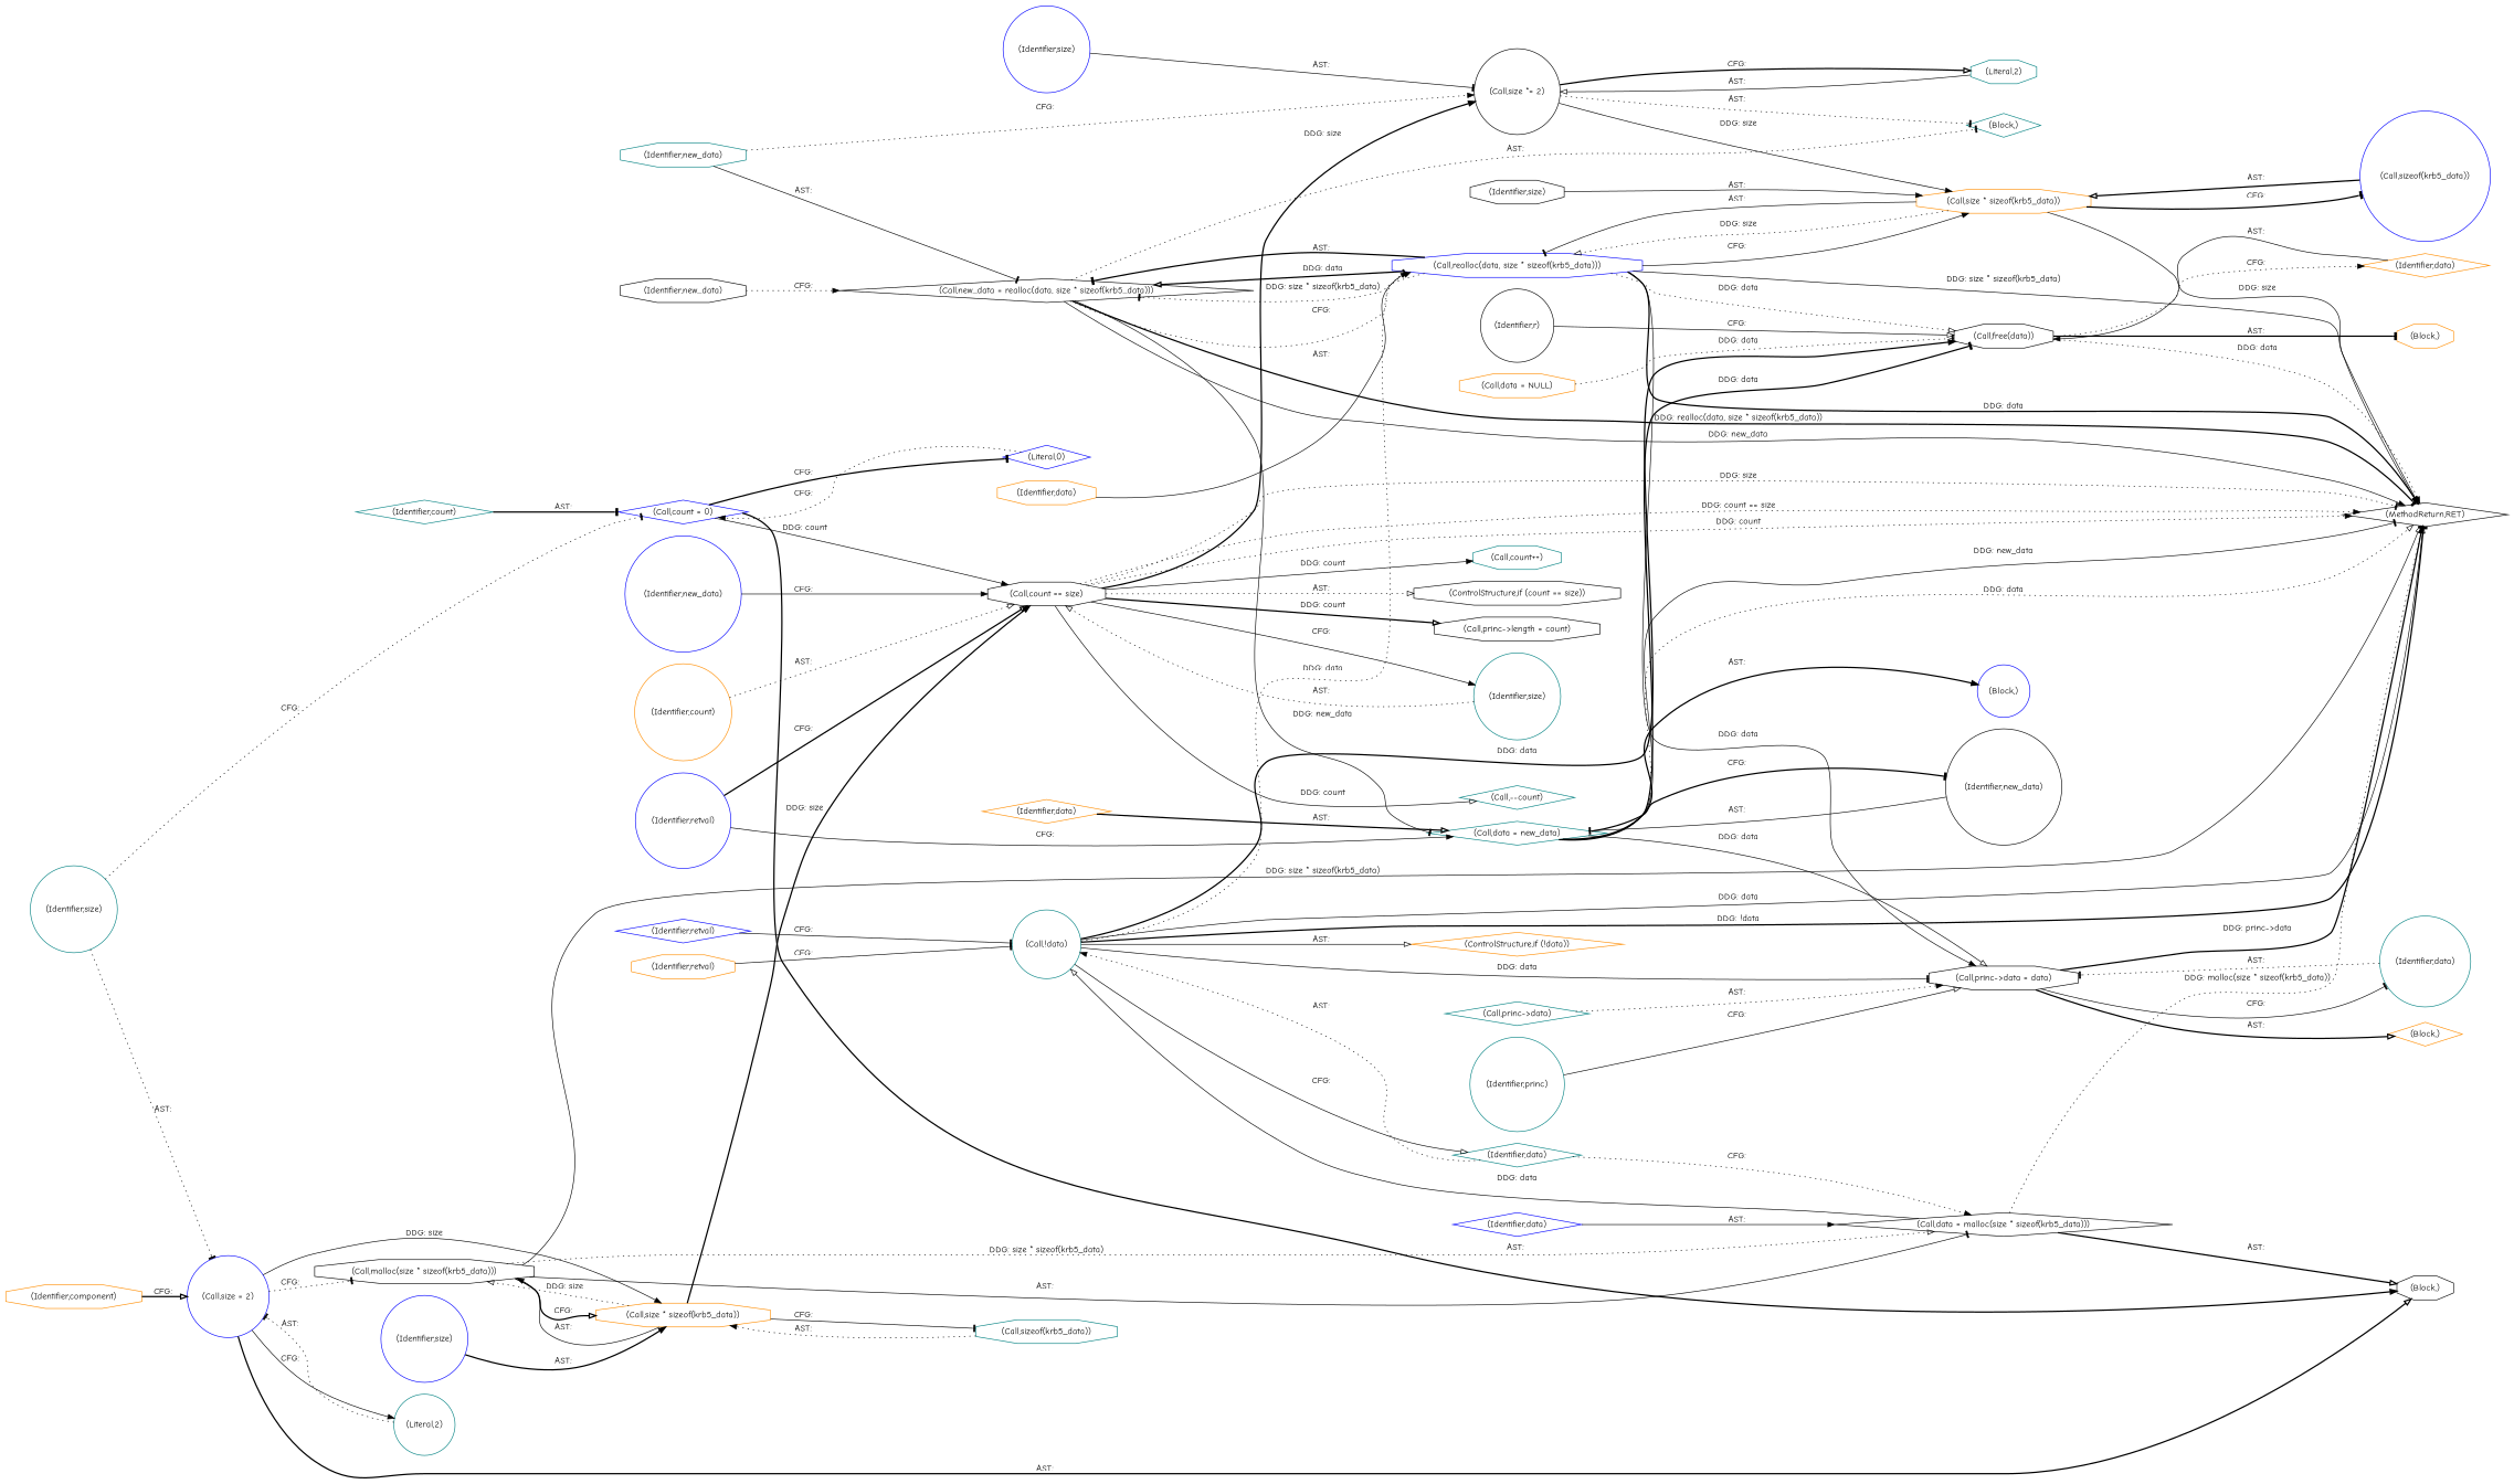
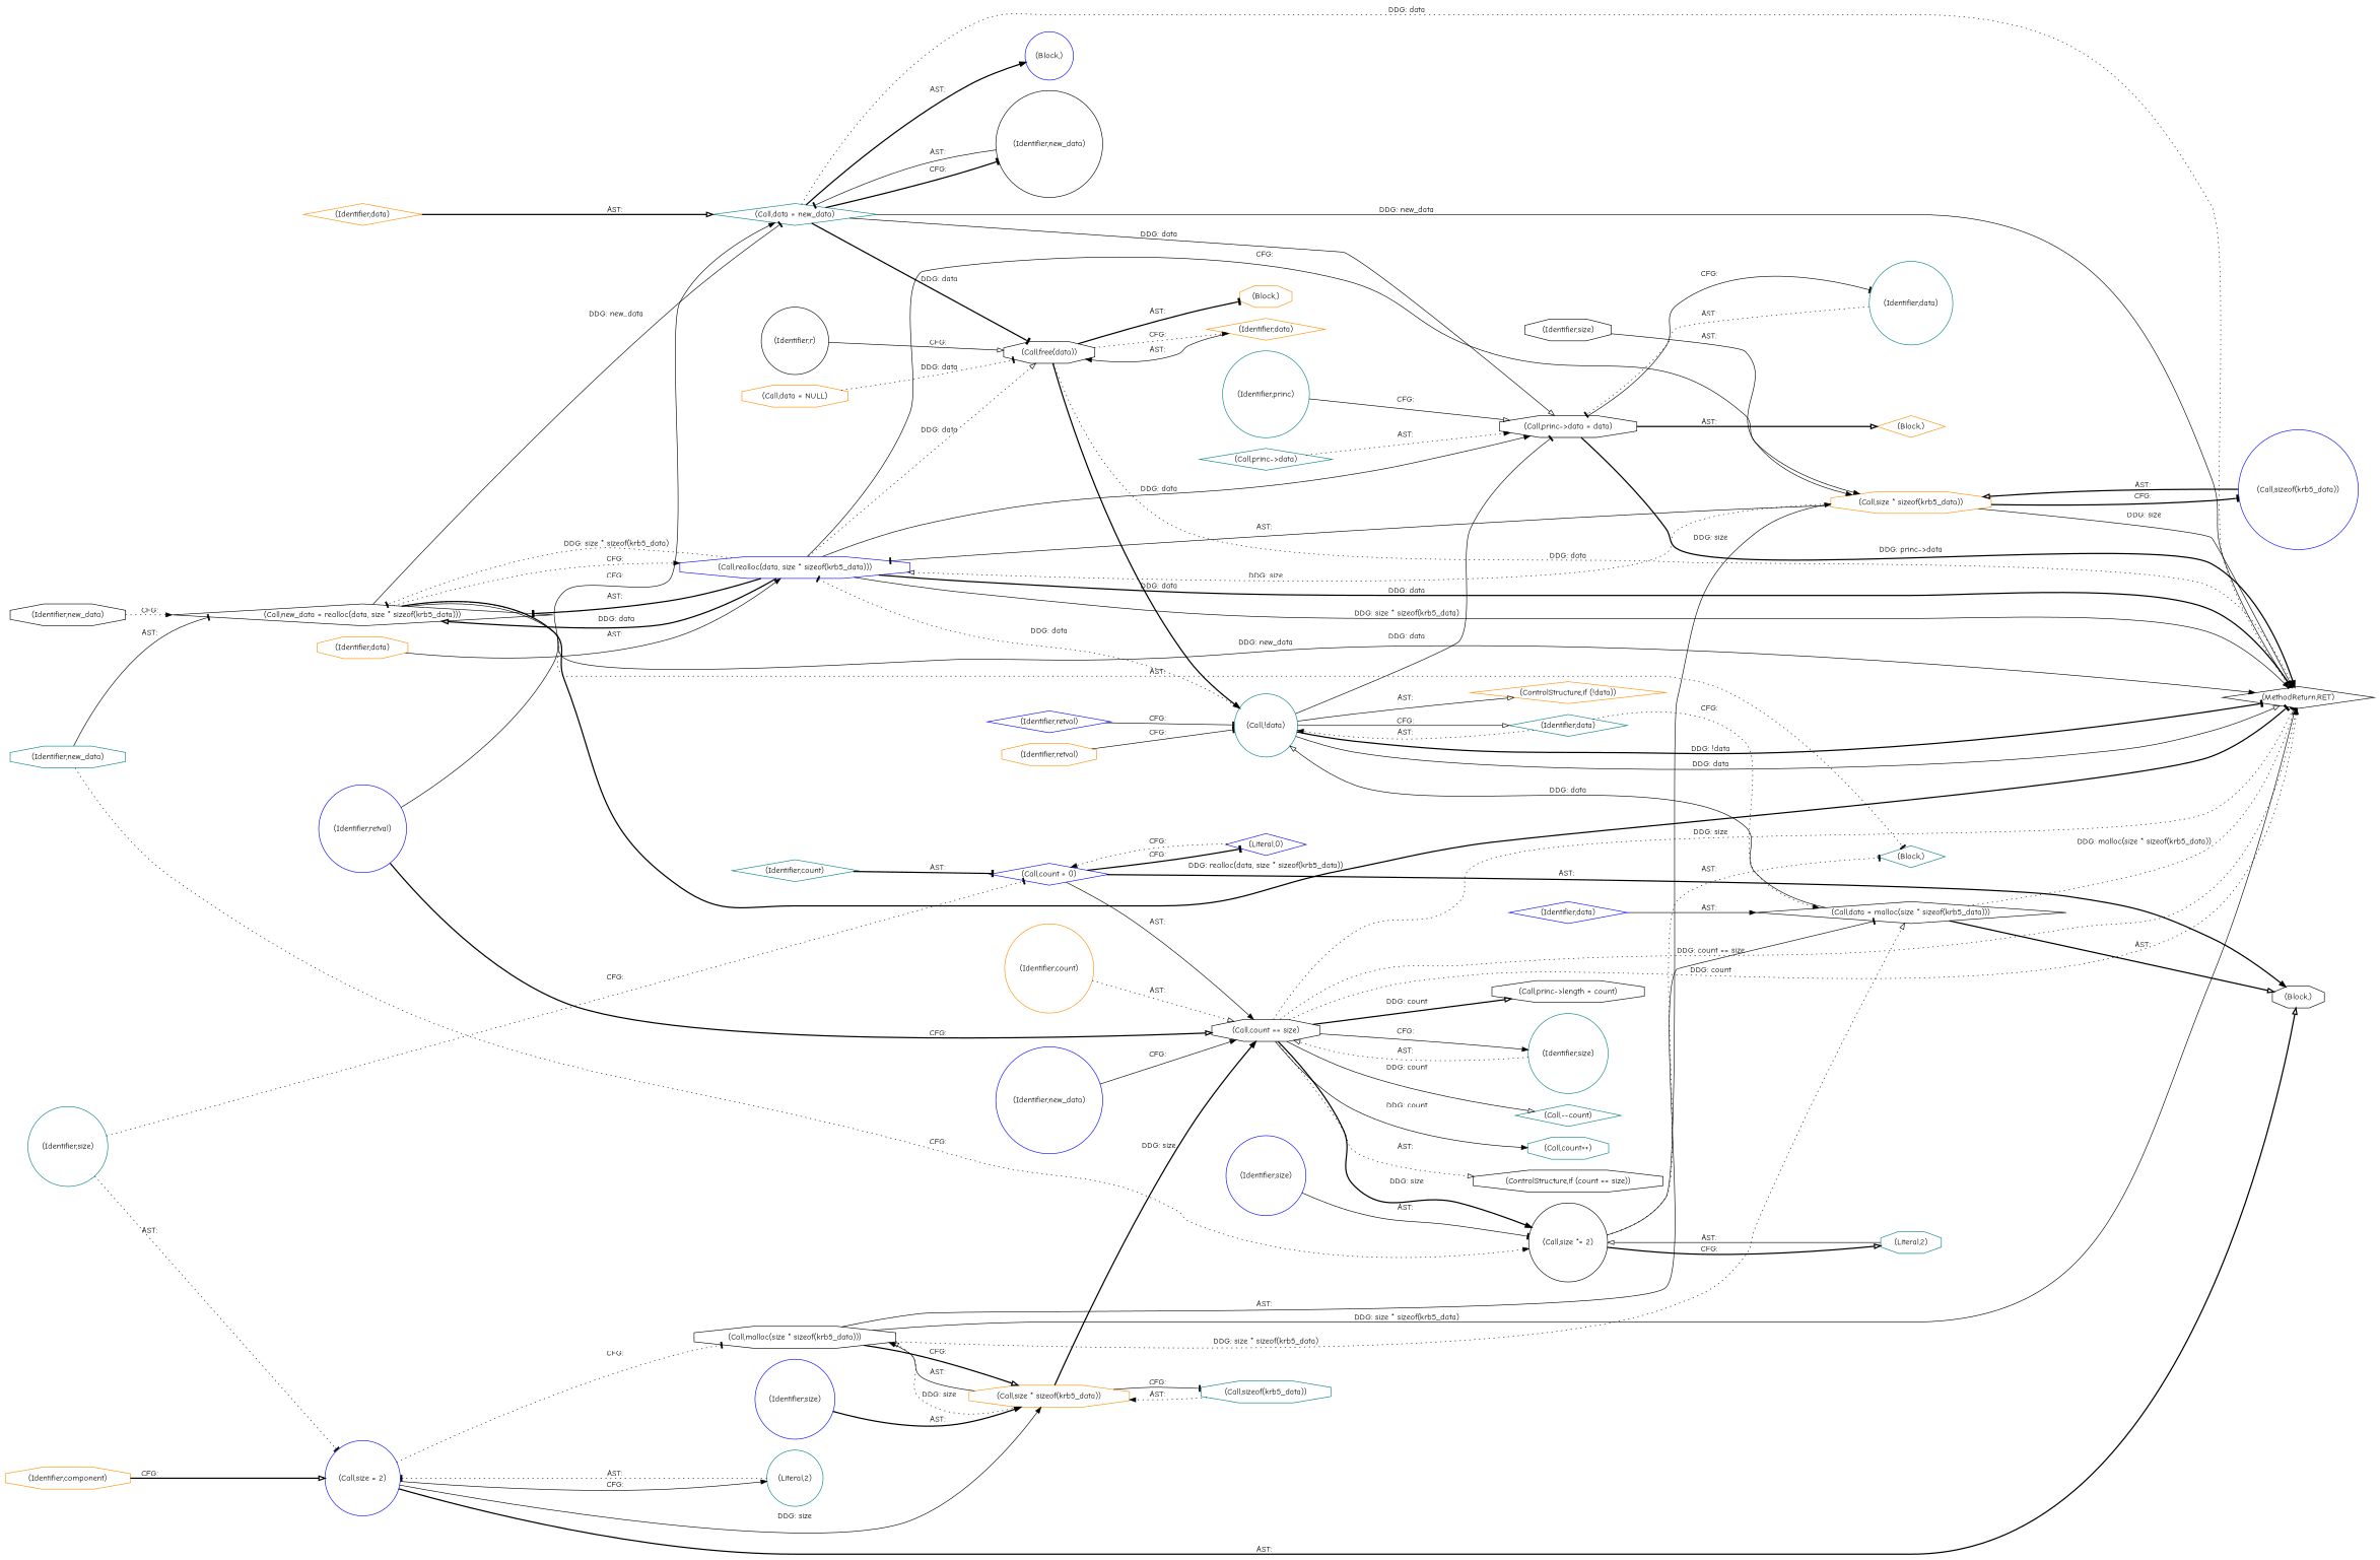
  digraph {
    fontname="Comic Neue"
    rankdir=LR
    node [color=teal fontname="Comic Neue" shape=octagon]
    edge [arrowhead=normal fontname="Comic Neue" style=solid]
    n1 [color=black label="(Call,new_data = realloc(data, size * sizeof(krb5_data)))" shape=diamond]
    n2 [color=blue label="(Call,realloc(data, size * sizeof(krb5_data)))"]
    n3 [label="(Call,data = new_data)" shape=diamond]
    n4 [color=black label="(MethodReturn,RET)" shape=diamond]
    n5 [label="(Block,)" shape=diamond]
    n6 [color=darkorange label="(Call,size * sizeof(krb5_data))"]
    n7 [color=black label="(Call,princ->data = data)"]
    n8 [color=black label="(Call,free(data))"]
    n9 [color=black label="(Identifier,new_data)" shape=circle]
    n10 [color=blue label="(Block,)" shape=circle]
    n11 [color=blue label="(Call,sizeof(krb5_data))" shape=circle]
    n12 [label="(Identifier,data)" shape=circle]
    n13 [color=darkorange label="(Block,)" shape=diamond]
    n14 [color=darkorange label="(Block,)"]
    n15 [color=darkorange label="(Identifier,data)" shape=diamond]
    n16 [label="(Call,!data)" shape=circle]
    n17 [label="(Identifier,data)" shape=diamond]
    n18 [color=darkorange label="(ControlStructure,if (!data))" shape=diamond]
    n19 [color=black label="(Call,data = malloc(size * sizeof(krb5_data)))" shape=diamond]
    n20 [color=black label="(Block,)"]
    n21 [color=black label="(Call,malloc(size * sizeof(krb5_data)))"]
    n22 [color=darkorange label="(Call,size * sizeof(krb5_data))"]
    n23 [color=black label="(Call,count == size)"]
    n24 [label="(Call,sizeof(krb5_data))"]
    n25 [color=black label="(Call,size *= 2)" shape=circle]
    n26 [color=black label="(Call,princ->length = count)"]
    n27 [label="(Identifier,size)" shape=circle]
    n28 [label="(Call,--count)" shape=diamond]
    n29 [label="(Call,count++)"]
    n30 [color=black label="(ControlStructure,if (count == size))"]
    n31 [color=blue label="(Call,size = 2)" shape=circle]
    n32 [label="(Literal,2)" shape=circle]
    n33 [label="(Literal,2)"]
    n34 [color=blue label="(Call,count = 0)" shape=diamond]
    n35 [color=blue label="(Literal,0)" shape=diamond]
    n36 [color=darkorange label="(Identifier,component)"]
    n37 [color=black label="(Identifier,r)" shape=circle]
    n38 [color=darkorange label="(Call,data = NULL)"]
    n39 [color=blue label="(Identifier,new_data)" shape=circle]
    n40 [label="(Identifier,princ)" shape=circle]
    n41 [color=black label="(Identifier,new_data)"]
    n42 [color=blue label="(Identifier,size)" shape=circle]
    n43 [color=blue label="(Identifier,retval)" shape=diamond]
    n44 [color=blue label="(Identifier,data)" shape=diamond]
    n45 [color=black label="(Identifier,size)"]
    n46 [label="(Identifier,size)" shape=circle]
    n47 [color=darkorange label="(Identifier,count)" shape=circle]
    n48 [label="(Identifier,count)" shape=diamond]
    n49 [color=darkorange label="(Identifier,data)" shape=diamond]
    n50 [label="(Identifier,new_data)"]
    n51 [color=blue label="(Identifier,size)" shape=circle]
    n52 [label="(Call,princ->data)" shape=diamond]
    n53 [color=darkorange label="(Identifier,data)"]
    n54 [color=blue label="(Identifier,retval)" shape=circle]
    n55 [color=darkorange label="(Identifier,retval)"]
    n1 -> n2 [label="CFG: " style=dotted]
    n1 -> n3 [arrowhead=tee label="DDG: new_data"]
    n1 -> n4 [arrowhead=tee label="DDG: realloc(data, size * sizeof(krb5_data))" style=bold]
    n1 -> n4 [label="DDG: new_data"]
    n1 -> n5 [arrowhead=tee label="AST: " style=dotted]
    n2 -> n1 [arrowhead=tee label="AST: " style=bold]
    n2 -> n1 [arrowhead=onormal label="DDG: data" style=bold]
    n2 -> n1 [arrowhead=tee label="DDG: size * sizeof(krb5_data)" style=dotted]
    n2 -> n4 [arrowhead=onormal label="DDG: data" style=bold]
    n2 -> n4 [label="DDG: size * sizeof(krb5_data)"]
    n2 -> n6 [label="CFG: "]
    n2 -> n7 [label="DDG: data"]
    n2 -> n8 [arrowhead=onormal label="DDG: data" style=dotted]
    n3 -> n4 [arrowhead=onormal label="DDG: data" style=dotted]
    n3 -> n4 [arrowhead=tee label="DDG: new_data"]
    n3 -> n7 [arrowhead=onormal label="DDG: data"]
    n3 -> n8 [arrowhead=tee label="DDG: data" style=bold]
    n3 -> n9 [arrowhead=tee label="CFG: " style=bold]
    n3 -> n10 [label="AST: " style=bold]
    n6 -> n2 [arrowhead=tee label="AST: "]
    n6 -> n2 [arrowhead=onormal label="DDG: size" style=dotted]
    n6 -> n4 [label="DDG: size"]
    n6 -> n11 [arrowhead=tee label="CFG: " style=bold]
    n7 -> n4 [label="DDG: princ->data" style=bold]
    n7 -> n12 [arrowhead=tee label="CFG: "]
    n7 -> n13 [arrowhead=onormal label="AST: " style=bold]
    n8 -> n4 [label="DDG: data" style=dotted]
    n8 -> n14 [arrowhead=tee label="AST: " style=bold]
    n8 -> n15 [label="CFG: " style=dotted]
    n9 -> n3 [arrowhead=tee label="AST: "]
    n11 -> n6 [arrowhead=onormal label="AST: " style=bold]
    n12 -> n7 [arrowhead=tee label="AST: " style=dotted]
    n15 -> n8 [label="AST: "]
    n16 -> n2 [arrowhead=tee label="DDG: data" style=dotted]
    n16 -> n4 [arrowhead=tee label="DDG: !data" style=bold]
    n16 -> n4 [arrowhead=onormal label="DDG: data"]
    n16 -> n7 [arrowhead=tee label="DDG: data"]
-   n16 -> n8 [label="DDG: data" style=bold]
+   n8 -> n16 [label="DDG: data" style=bold]
    n16 -> n17 [arrowhead=onormal label="CFG: "]
    n16 -> n18 [arrowhead=onormal label="AST: "]
    n17 -> n16 [label="AST: " style=dotted]
    n17 -> n19 [label="CFG: " style=dotted]
    n19 -> n4 [arrowhead=tee label="DDG: malloc(size * sizeof(krb5_data))" style=dotted]
    n19 -> n16 [arrowhead=onormal label="DDG: data"]
    n19 -> n20 [arrowhead=onormal label="AST: " style=bold]
    n21 -> n4 [arrowhead=onormal label="DDG: size * sizeof(krb5_data)"]
    n21 -> n19 [arrowhead=tee label="AST: "]
    n21 -> n19 [arrowhead=onormal label="DDG: size * sizeof(krb5_data)" style=dotted]
    n21 -> n22 [arrowhead=onormal label="CFG: " style=bold]
    n22 -> n21 [label="AST: "]
    n22 -> n21 [arrowhead=onormal label="DDG: size" style=dotted]
    n22 -> n23 [label="DDG: size" style=bold]
    n22 -> n24 [arrowhead=tee label="CFG: "]
    n23 -> n4 [label="DDG: count" style=dotted]
    n23 -> n4 [arrowhead=tee label="DDG: size" style=dotted]
    n23 -> n4 [label="DDG: count == size" style=dotted]
    n23 -> n25 [label="DDG: size" style=bold]
    n23 -> n26 [arrowhead=onormal label="DDG: count" style=bold]
    n23 -> n27 [label="CFG: "]
    n23 -> n28 [arrowhead=onormal label="DDG: count"]
    n23 -> n29 [label="DDG: count"]
    n23 -> n30 [arrowhead=onormal label="AST: " style=dotted]
    n24 -> n22 [label="AST: " style=dotted]
    n25 -> n5 [arrowhead=tee label="AST: " style=dotted]
    n25 -> n6 [label="DDG: size"]
    n25 -> n33 [arrowhead=onormal label="CFG: " style=bold]
    n27 -> n23 [arrowhead=onormal label="AST: " style=dotted]
    n31 -> n20 [arrowhead=onormal label="AST: " style=bold]
    n31 -> n21 [arrowhead=tee label="CFG: " style=dotted]
    n31 -> n22 [label="DDG: size"]
    n31 -> n32 [label="CFG: "]
    n32 -> n31 [arrowhead=tee label="AST: " style=dotted]
    n33 -> n25 [arrowhead=onormal label="AST: "]
    n34 -> n20 [label="AST: " style=bold]
-   n34 -> n23 [label="DDG: count"]
+   n34 -> n23 [label="AST: "]
    n34 -> n35 [arrowhead=tee label="CFG: " style=bold]
    n35 -> n34 [label="CFG: " style=dotted]
    n36 -> n31 [arrowhead=onormal label="CFG: " style=bold]
    n37 -> n8 [arrowhead=onormal label="CFG: "]
    n38 -> n8 [arrowhead=tee label="DDG: data" style=dotted]
    n39 -> n23 [label="CFG: "]
    n40 -> n7 [arrowhead=onormal label="CFG: "]
    n41 -> n1 [label="CFG: " style=dotted]
    n42 -> n25 [arrowhead=tee label="AST: "]
    n43 -> n16 [arrowhead=tee label="CFG: "]
    n44 -> n19 [label="AST: "]
    n45 -> n6 [label="AST: "]
    n46 -> n31 [arrowhead=tee label="AST: " style=dotted]
    n46 -> n34 [arrowhead=tee label="CFG: " style=dotted]
    n47 -> n23 [arrowhead=onormal label="AST: " style=dotted]
    n48 -> n34 [arrowhead=tee label="AST: " style=bold]
    n49 -> n3 [arrowhead=onormal label="AST: " style=bold]
    n50 -> n1 [arrowhead=tee label="AST: "]
    n50 -> n25 [label="CFG: " style=dotted]
    n51 -> n22 [label="AST: " style=bold]
    n52 -> n7 [label="AST: " style=dotted]
    n53 -> n2 [label="AST: "]
    n54 -> n3 [label="CFG: "]
    n54 -> n23 [arrowhead=onormal label="CFG: " style=bold]
    n55 -> n16 [arrowhead=tee label="CFG: "]
  }
